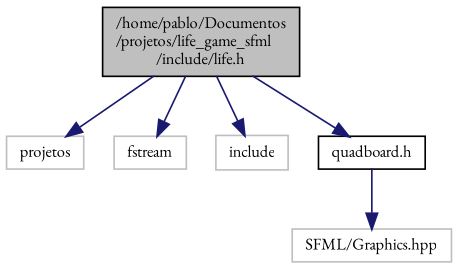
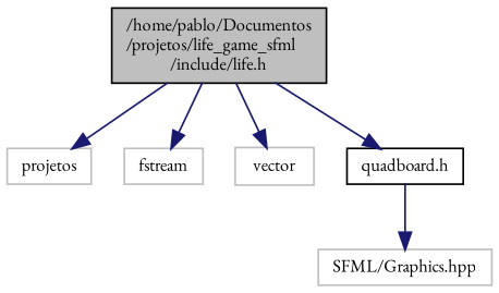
  digraph {
    fontname="EB Garamond"
    node [color=grey75 fillcolor=white fontname="EB Garamond" fontsize=10 shape=record style=filled]
    edge [color=midnightblue fontname="EB Garamond" fontsize=10 labelfontname=Helvetica labelfontsize=10 style=solid]
    n1 [color=black fillcolor=grey75 fontcolor=black height=0.2 label="/home/pablo/Documentos\l/projetos/life_game_sfml\l/include/life.h" width=0.4]
    n2 [height=0.2 label=projetos width=0.4]
    n3 [height=0.2 label=fstream width=0.4]
-   n4 [height=0.2 label=include width=0.4]
+   n4 [height=0.2 label=vector width=0.4]
    n5 [color=black height=0.2 label="quadboard.h" width=0.4]
    n6 [height=0.2 label="SFML/Graphics.hpp" width=0.4]
    n1 -> n2
    n1 -> n3
    n1 -> n4
    n1 -> n5
    n5 -> n6
  }
